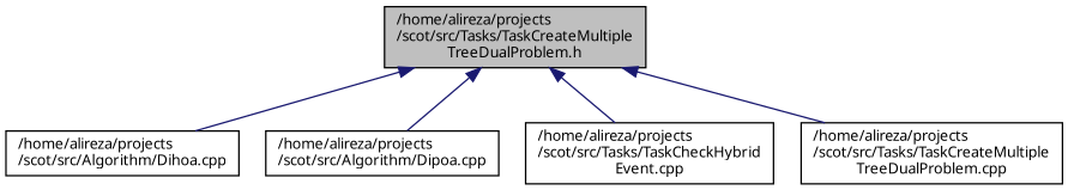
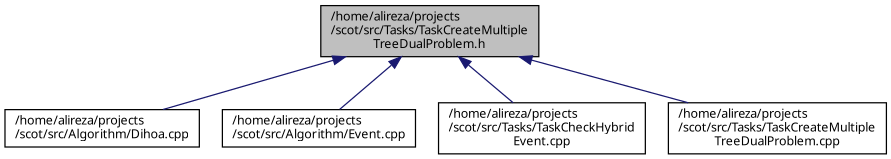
  digraph {
    fontname="Noto Sans"
    node [color=black fillcolor=white fontname="Noto Sans" fontsize=10 shape=record style=filled]
    edge [color=midnightblue dir=back fontname="Noto Sans" fontsize=10 labelfontname=Helvetica labelfontsize=10 style=solid]
    n1 [fillcolor=grey75 fontcolor=black height=0.2 label="/home/alireza/projects\l/scot/src/Tasks/TaskCreateMultiple\lTreeDualProblem.h" width=0.4]
    n2 [height=0.2 label="/home/alireza/projects\l/scot/src/Algorithm/Dihoa.cpp" width=0.4]
-   n3 [height=0.2 label="/home/alireza/projects\l/scot/src/Algorithm/Dipoa.cpp" width=0.4]
+   n3 [height=0.2 label="/home/alireza/projects\l/scot/src/Algorithm/Event.cpp" width=0.4]
    n4 [height=0.2 label="/home/alireza/projects\l/scot/src/Tasks/TaskCheckHybrid\lEvent.cpp" width=0.4]
    n5 [height=0.2 label="/home/alireza/projects\l/scot/src/Tasks/TaskCreateMultiple\lTreeDualProblem.cpp" width=0.4]
    n1 -> n2
    n1 -> n3
    n1 -> n4
    n1 -> n5
  }
